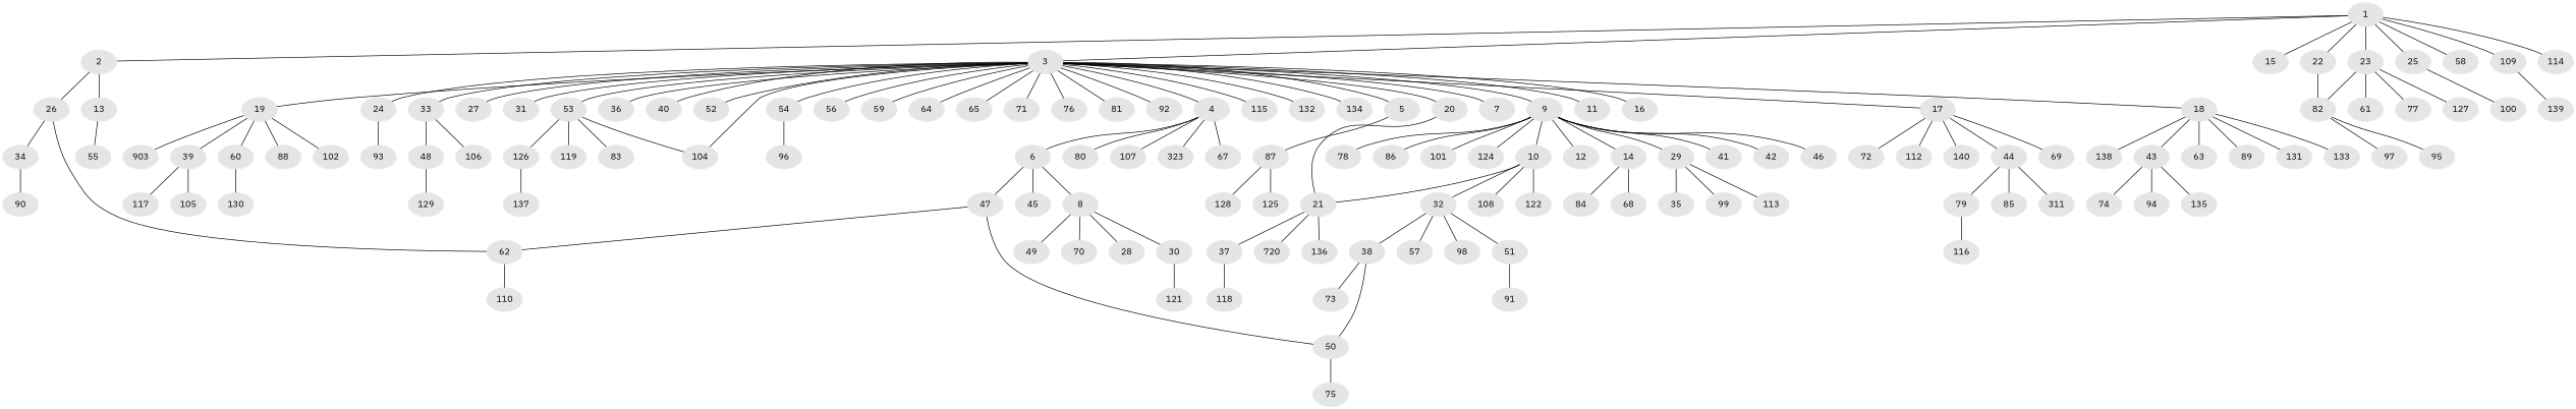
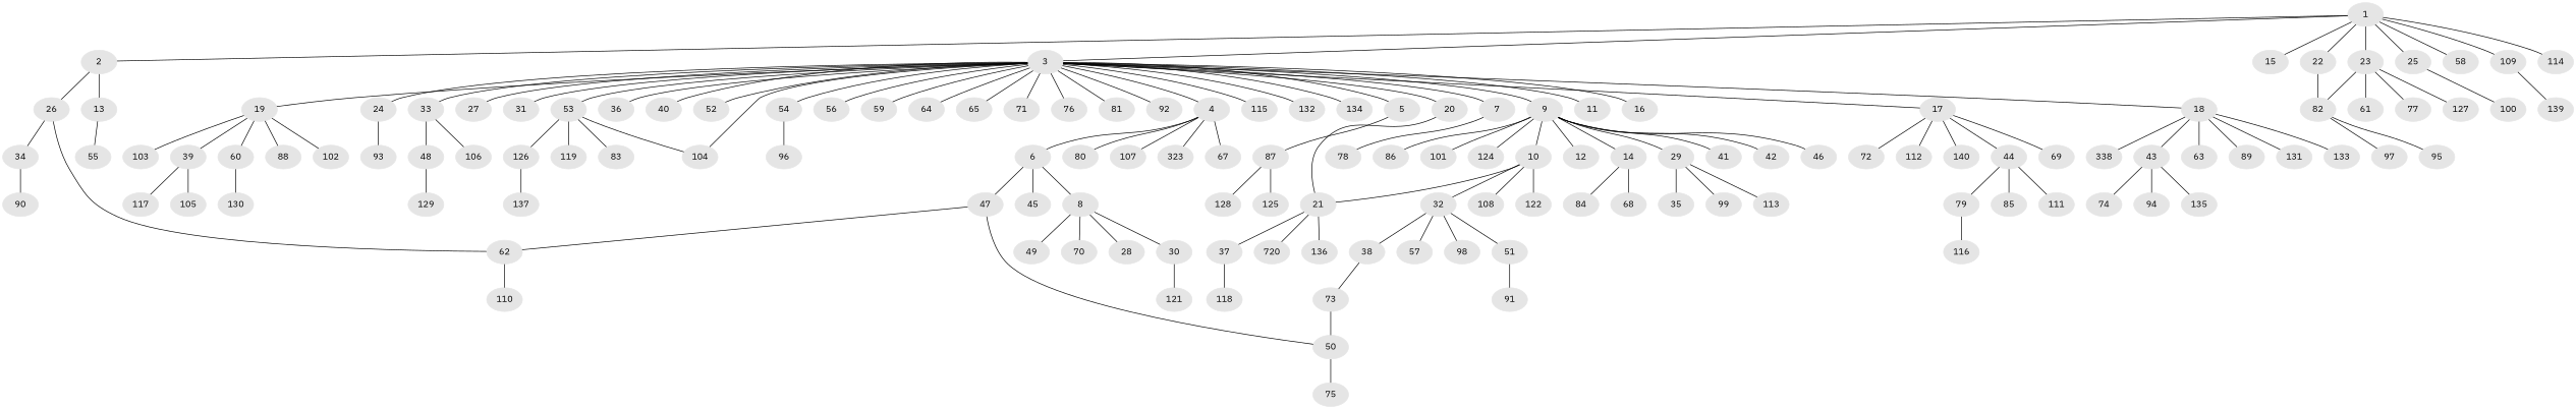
  graph {
    fontname="IBM Plex Sans"
    node [color=gray90 fontname="IBM Plex Sans" style=filled]
    edge [fontname="IBM Plex Sans"]
    1
    2
    3
    15
    22
    23
    25
    58
    109
    114
    13
    26
    4
    5
    7
    9
    11
    16
    17
    18
    19
    20
    24
    27
    31
    33
    36
    40
    52
    53
    54
    56
    59
    64
    65
    71
    76
    81
    92
    104
    115
    132
    134
    82
    61
    77
    127
    100
    139
    55
    34
    62
    6
    67
    80
    107
    n57 [label=323]
    87
    10
    12
    14
    29
    41
    42
    46
    78
    86
    101
    124
    44
    69
    72
    112
    140
    43
    63
    89
    131
    133
-   138
+   138 [label=338]
    39
    60
    88
    102
-   103 [label=903]
+   103
    21
    93
    48
    106
    83
    119
    126
    96
    8
    45
    47
    125
    128
    28
    30
    49
    70
    50
    121
    32
    108
    122
    68
    84
    35
    99
    113
    37
    n114 [label=720]
    136
    38
    51
    57
    98
    79
    85
-   111 [label=311]
+   111
    74
    94
    135
    105
    117
    130
    118
    95
    97
    90
    110
    73
    91
    129
    75
    116
    137
    1 -- 2
    1 -- 3
    1 -- 15
    1 -- 22
    1 -- 23
    1 -- 25
    1 -- 58
    1 -- 109
    1 -- 114
    2 -- 13
    2 -- 26
    3 -- 4
    3 -- 5
    3 -- 7
    3 -- 9
    3 -- 11
    3 -- 16
    3 -- 17
    3 -- 18
    3 -- 19
    3 -- 20
    3 -- 24
    3 -- 27
    3 -- 31
    3 -- 33
    3 -- 36
    3 -- 40
    3 -- 52
    3 -- 53
    3 -- 54
    3 -- 56
    3 -- 59
    3 -- 64
    3 -- 65
    3 -- 71
    3 -- 76
    3 -- 81
    3 -- 92
    3 -- 104
    3 -- 115
    3 -- 132
    3 -- 134
    22 -- 82
    23 -- 82
    23 -- 61
    23 -- 77
    23 -- 127
    25 -- 100
    109 -- 139
    13 -- 55
    26 -- 34
    26 -- 62
    4 -- 6
    4 -- 67
    4 -- 80
    4 -- 107
    4 -- n57
    5 -- 87
    9 -- 10
    9 -- 12
    9 -- 14
    9 -- 29
    9 -- 41
    9 -- 42
    9 -- 46
-   9 -- 78
+   7 -- 78
    9 -- 86
    9 -- 101
    9 -- 124
    17 -- 44
    17 -- 69
    17 -- 72
    17 -- 112
    17 -- 140
    18 -- 43
    18 -- 63
    18 -- 89
    18 -- 131
    18 -- 133
    18 -- 138
    19 -- 39
    19 -- 60
    19 -- 88
    19 -- 102
    19 -- 103
    20 -- 21
    24 -- 93
    33 -- 48
    33 -- 106
    53 -- 104
    53 -- 83
    53 -- 119
    53 -- 126
    54 -- 96
    82 -- 95
    82 -- 97
    34 -- 90
    62 -- 110
    6 -- 8
    6 -- 45
    6 -- 47
    87 -- 125
    87 -- 128
    10 -- 21
    10 -- 32
    10 -- 108
    10 -- 122
    14 -- 68
    14 -- 84
    29 -- 35
    29 -- 99
    29 -- 113
    44 -- 79
    44 -- 85
    44 -- 111
    43 -- 74
    43 -- 94
    43 -- 135
    39 -- 105
    39 -- 117
    60 -- 130
    21 -- 37
    21 -- n114
    21 -- 136
    48 -- 129
    126 -- 137
    8 -- 28
    8 -- 30
    8 -- 49
    8 -- 70
    47 -- 62
    47 -- 50
    30 -- 121
    50 -- 75
    32 -- 38
    32 -- 51
    32 -- 57
    32 -- 98
    37 -- 118
-   38 -- 50
+   73 -- 50
    38 -- 73
    51 -- 91
    79 -- 116
  }
